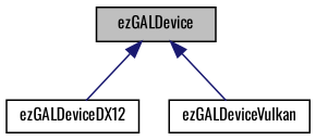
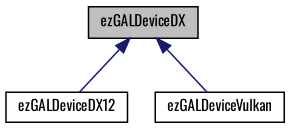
  digraph {
    fontname=Oswald
    node [color=black fillcolor=white fontname=Oswald fontsize=10 shape=record style=filled]
    edge [color=midnightblue dir=back fontname=Oswald fontsize=10 labelfontname=Helvetica labelfontsize=10 style=solid]
-   n1 [fillcolor=grey75 fontcolor=black height=0.2 label=ezGALDevice width=0.4]
+   n1 [fillcolor=grey75 fontcolor=black height=0.2 label=ezGALDeviceDX width=0.4]
    n2 [height=0.2 label=ezGALDeviceDX12 width=0.4]
    n3 [height=0.2 label=ezGALDeviceVulkan width=0.4]
    n1 -> n2
    n1 -> n3
  }
